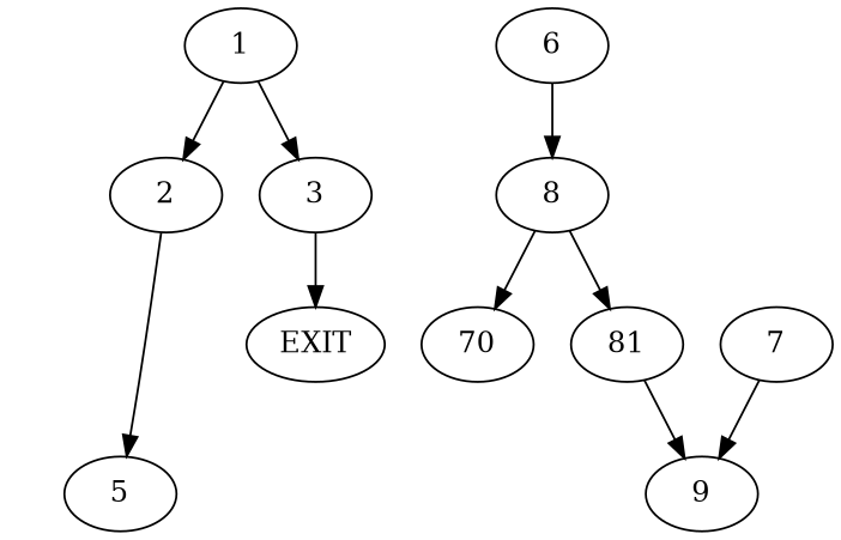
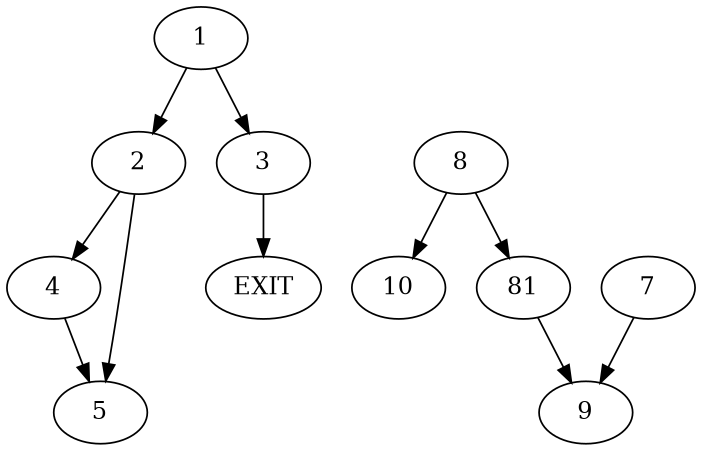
  digraph {
    1
    2
    3
    n4 [label=EXIT]
+   4
    5
-   6
    8
    7
    9
-   10 [label=70]
+   10
    n12 [label=81]
    1 -> 2
    1 -> 3
+   2 -> 4
    2 -> 5
    3 -> n4
-   6 -> 8
+   4 -> 5
    8 -> 10
    8 -> n12
    7 -> 9
    n12 -> 9
  }
